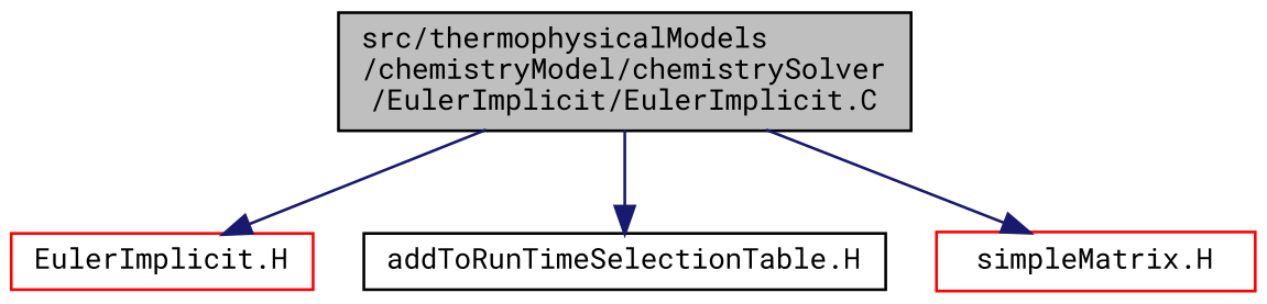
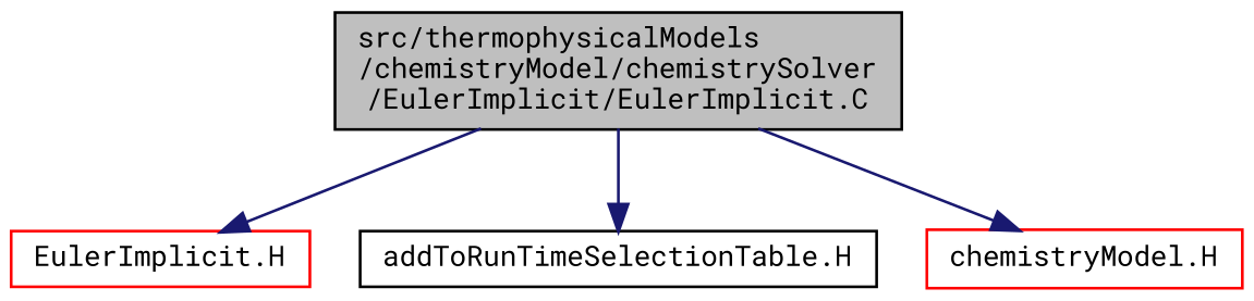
  digraph {
    fontname="Roboto Mono"
    node [color=black fontname="Roboto Mono" fontsize=10 shape=record]
    edge [color=midnightblue fontname="Roboto Mono" fontsize=10 labelfontname=Helvetica labelfontsize=10 style=solid]
    n1 [fillcolor=grey75 fontcolor=black height=0.2 label="src/thermophysicalModels\l/chemistryModel/chemistrySolver\l/EulerImplicit/EulerImplicit.C" style=filled width=0.4]
    n2 [color=red height=0.2 label="EulerImplicit.H" width=0.4]
    n3 [height=0.2 label="addToRunTimeSelectionTable.H" width=0.4]
-   n4 [color=red height=0.2 label="simpleMatrix.H" width=0.4]
+   n4 [color=red height=0.2 label="chemistryModel.H" width=0.4]
    n1 -> n2
    n1 -> n3
    n1 -> n4
  }
